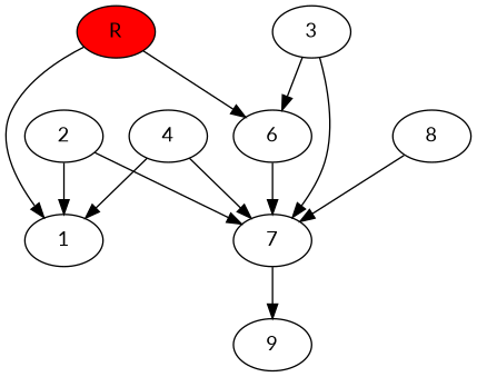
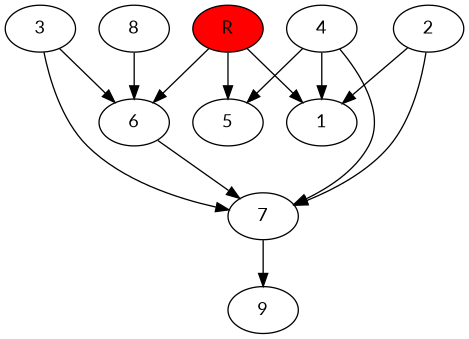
  digraph {
    fontname=Lato
    node [fontname=Lato]
    edge [fontname=Lato]
    2
    1
    7
    9
    3
    6
    4
+   5
    8
    R [fillcolor="#ff0000" style=filled]
    2 -> 1
    2 -> 7
    7 -> 9
    3 -> 7
    3 -> 6
    6 -> 7
    4 -> 1
    4 -> 7
-   8 -> 7
+   4 -> 5
+   8 -> 6
    R -> 1
    R -> 6
+   R -> 5
  }
